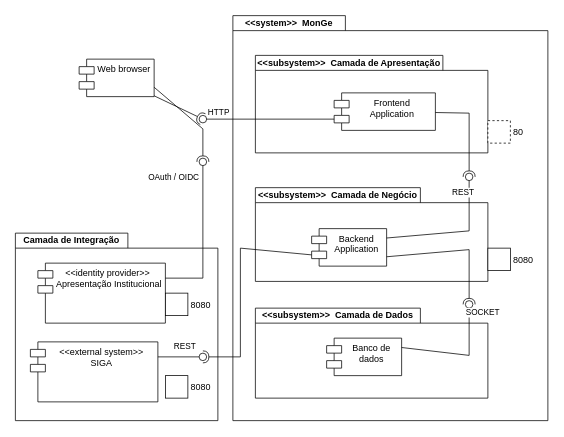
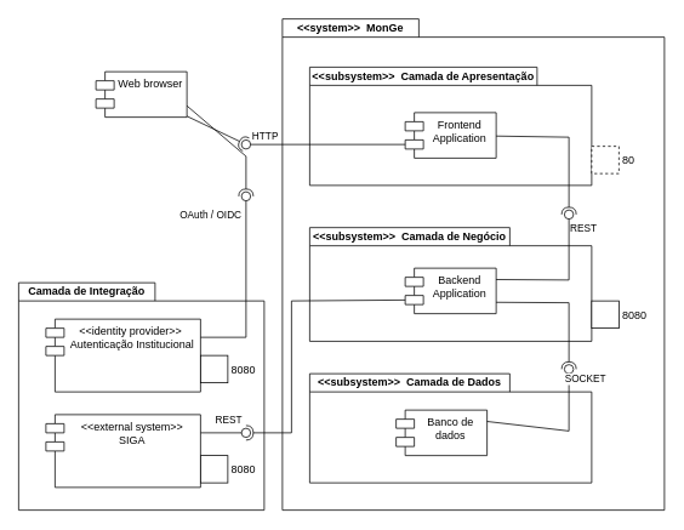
  <mxCell id="0" />
  <mxCell id="1" parent="0" />
  <mxCell id="2" value="Camada de Integração" style="shape=folder;fontStyle=1;tabWidth=150;tabHeight=20;tabPosition=left;html=1;boundedLbl=1;labelInHeader=1;container=1;collapsible=0;recursiveResize=0;whiteSpace=wrap;" vertex="1" parent="1"><mxGeometry x="20" y="310" width="270" height="250" as="geometry" /></mxCell>
- <mxCell id="3" value="&amp;lt;&amp;lt;identity provider&amp;gt;&amp;gt;&amp;nbsp;&lt;div&gt;Apresentação Institucional&lt;/div&gt;" style="shape=module;align=left;spacingLeft=20;align=center;verticalAlign=top;whiteSpace=wrap;html=1;" vertex="1" parent="2"><mxGeometry x="30" y="40" width="170" height="80" as="geometry" /></mxCell>
- <mxCell id="4" value="&amp;lt;&amp;lt;external system&amp;gt;&amp;gt;&lt;div&gt;SIGA&lt;/div&gt;" style="shape=module;align=left;spacingLeft=20;align=center;verticalAlign=top;whiteSpace=wrap;html=1;" vertex="1" parent="2"><mxGeometry x="20" y="145" width="170" height="80" as="geometry" /></mxCell>
+ <mxCell id="3" value="&amp;lt;&amp;lt;identity provider&amp;gt;&amp;gt;&amp;nbsp;&lt;div&gt;Autenticação Institucional&lt;/div&gt;" style="shape=module;align=left;spacingLeft=20;align=center;verticalAlign=top;whiteSpace=wrap;html=1;" vertex="1" parent="2"><mxGeometry x="30" y="40" width="170" height="80" as="geometry" /></mxCell>
+ <mxCell id="4" value="&amp;lt;&amp;lt;external system&amp;gt;&amp;gt;&lt;div&gt;SIGA&lt;/div&gt;" style="shape=module;align=left;spacingLeft=20;align=center;verticalAlign=top;whiteSpace=wrap;html=1;" vertex="1" parent="2"><mxGeometry x="30" y="145" width="170" height="80" as="geometry" /></mxCell>
  <mxCell id="5" value="8080" style="fontStyle=0;labelPosition=right;verticalLabelPosition=middle;align=left;verticalAlign=middle;spacingLeft=2;" vertex="1" parent="2"><mxGeometry x="200" y="80" width="30" height="30" as="geometry" /></mxCell>
  <mxCell id="6" value="8080" style="fontStyle=0;labelPosition=right;verticalLabelPosition=middle;align=left;verticalAlign=middle;spacingLeft=2;" vertex="1" parent="2"><mxGeometry x="200" y="190" width="30" height="30" as="geometry" /></mxCell>
  <mxCell id="7" value="Web browser" style="shape=module;align=left;spacingLeft=20;align=center;verticalAlign=top;whiteSpace=wrap;html=1;" vertex="1" parent="1"><mxGeometry x="105" y="78" width="100" height="50" as="geometry" /></mxCell>
  <mxCell id="8" value="&amp;lt;&amp;lt;system&amp;gt;&amp;gt;&amp;nbsp;&amp;nbsp;MonGe" style="shape=folder;fontStyle=1;tabWidth=150;tabHeight=20;tabPosition=left;html=1;boundedLbl=1;labelInHeader=1;container=0;collapsible=0;recursiveResize=0;whiteSpace=wrap;" vertex="1" parent="1"><mxGeometry x="310" y="20" width="420" height="540" as="geometry" /></mxCell>
  <mxCell id="9" value="&amp;lt;&amp;lt;subsystem&amp;gt;&amp;gt;&amp;nbsp;&amp;nbsp;Camada de Apresentação" style="shape=folder;fontStyle=1;tabWidth=250;tabHeight=20;tabPosition=left;html=1;boundedLbl=1;labelInHeader=1;container=1;collapsible=0;recursiveResize=0;whiteSpace=wrap;flipV=0;flipH=0;direction=east;" vertex="1" parent="1"><mxGeometry x="340" y="73" width="310" height="130" as="geometry" /></mxCell>
- <mxCell id="10" value="Frontend&lt;div&gt;Application&lt;/div&gt;" style="shape=module;align=left;spacingLeft=20;align=center;verticalAlign=top;whiteSpace=wrap;html=1;" vertex="1" parent="9"><mxGeometry x="105" y="50" width="135" height="50" as="geometry" /></mxCell>
+ <mxCell id="10" value="Frontend&lt;div&gt;Application&lt;/div&gt;" style="shape=module;align=left;spacingLeft=20;align=center;verticalAlign=top;whiteSpace=wrap;html=1;" vertex="1" parent="9"><mxGeometry x="105" y="50" width="100" height="50" as="geometry" /></mxCell>
  <mxCell id="11" value="" style="ellipse;whiteSpace=wrap;html=1;align=center;aspect=fixed;fillColor=none;strokeColor=none;resizable=0;perimeter=centerPerimeter;rotatable=0;allowArrows=0;points=[];outlineConnect=1;" vertex="1" parent="9"><mxGeometry x="50" y="77" width="10" height="10" as="geometry" /></mxCell>
  <mxCell id="12" value="&amp;lt;&amp;lt;subsystem&amp;gt;&amp;gt;&amp;nbsp; Camada de Negócio" style="shape=folder;fontStyle=1;tabWidth=220;tabHeight=20;tabPosition=left;html=1;boundedLbl=1;labelInHeader=1;container=1;collapsible=0;recursiveResize=0;whiteSpace=wrap;" vertex="1" parent="1"><mxGeometry x="340" y="249.38" width="310" height="125" as="geometry" /></mxCell>
- <mxCell id="13" value="Backend Application" style="shape=module;align=left;spacingLeft=20;align=center;verticalAlign=top;whiteSpace=wrap;html=1;" vertex="1" parent="12"><mxGeometry x="75" y="54.62" width="100" height="50" as="geometry" /></mxCell>
+ <mxCell id="13" value="Backend Application" style="shape=module;align=left;spacingLeft=20;align=center;verticalAlign=top;whiteSpace=wrap;html=1;" vertex="1" parent="12"><mxGeometry x="105" y="44.62" width="100" height="50" as="geometry" /></mxCell>
  <mxCell id="14" value="&amp;lt;&amp;lt;subsystem&amp;gt;&amp;gt;&amp;nbsp; Camada de Dados" style="shape=folder;fontStyle=1;tabWidth=220;tabHeight=20;tabPosition=left;html=1;boundedLbl=1;labelInHeader=1;container=1;collapsible=0;recursiveResize=0;whiteSpace=wrap;" vertex="1" parent="1"><mxGeometry x="340" y="410" width="310" height="120" as="geometry" /></mxCell>
  <mxCell id="15" value="Banco de dados" style="shape=module;align=left;spacingLeft=20;align=center;verticalAlign=top;whiteSpace=wrap;html=1;" vertex="1" parent="14"><mxGeometry x="95" y="40" width="100" height="50" as="geometry" /></mxCell>
  <mxCell id="16" value="80" style="fontStyle=0;labelPosition=right;verticalLabelPosition=middle;align=left;verticalAlign=middle;spacingLeft=2;dashed=1;" vertex="1" parent="1"><mxGeometry x="650" y="160" width="30" height="30" as="geometry" /></mxCell>
  <mxCell id="17" value="8080" style="fontStyle=0;labelPosition=right;verticalLabelPosition=middle;align=left;verticalAlign=middle;spacingLeft=2;" vertex="1" parent="1"><mxGeometry x="650" y="330" width="30" height="30" as="geometry" /></mxCell>
  <mxCell id="18" value="" style="rounded=0;orthogonalLoop=1;jettySize=auto;html=1;endArrow=halfCircle;endFill=0;endSize=6;strokeWidth=1;sketch=0;" edge="1" target="21" parent="1" source="10"><mxGeometry relative="1" as="geometry"><mxPoint x="720" y="238" as="sourcePoint" /><Array as="points"><mxPoint x="625" y="150" /></Array></mxGeometry></mxCell>
  <mxCell id="19" value="" style="rounded=0;orthogonalLoop=1;jettySize=auto;html=1;endArrow=oval;endFill=0;sketch=0;sourcePerimeterSpacing=0;targetPerimeterSpacing=0;endSize=10;exitX=1;exitY=0.25;exitDx=0;exitDy=0;" edge="1" target="21" parent="1" source="13"><mxGeometry relative="1" as="geometry"><mxPoint x="680" y="238" as="sourcePoint" /><Array as="points"><mxPoint x="625" y="307" /></Array></mxGeometry></mxCell>
  <mxCell id="20" value="REST" style="edgeLabel;html=1;align=center;verticalAlign=middle;resizable=0;points=[];" vertex="1" connectable="0" parent="19"><mxGeometry x="-0.513" y="3" relative="1" as="geometry"><mxPoint x="58" y="-54" as="offset" /></mxGeometry></mxCell>
  <mxCell id="21" value="" style="ellipse;whiteSpace=wrap;html=1;align=center;aspect=fixed;fillColor=none;strokeColor=none;resizable=0;perimeter=centerPerimeter;rotatable=0;allowArrows=0;points=[];outlineConnect=1;" vertex="1" parent="1"><mxGeometry x="620" y="230" width="10" height="10" as="geometry" /></mxCell>
  <mxCell id="22" value="" style="rounded=0;orthogonalLoop=1;jettySize=auto;html=1;endArrow=halfCircle;endFill=0;endSize=6;strokeWidth=1;sketch=0;exitX=1;exitY=0.75;exitDx=0;exitDy=0;" edge="1" target="25" parent="1" source="13"><mxGeometry relative="1" as="geometry"><mxPoint x="645" y="405" as="sourcePoint" /><Array as="points"><mxPoint x="625" y="332" /></Array></mxGeometry></mxCell>
  <mxCell id="23" value="" style="rounded=0;orthogonalLoop=1;jettySize=auto;html=1;endArrow=oval;endFill=0;sketch=0;sourcePerimeterSpacing=0;targetPerimeterSpacing=0;endSize=10;exitX=1;exitY=0.25;exitDx=0;exitDy=0;" edge="1" target="25" parent="1" source="15"><mxGeometry relative="1" as="geometry"><mxPoint x="605" y="405" as="sourcePoint" /><Array as="points"><mxPoint x="625" y="473" /></Array></mxGeometry></mxCell>
  <mxCell id="24" value="SOCKET" style="edgeLabel;html=1;align=center;verticalAlign=middle;resizable=0;points=[];" vertex="1" connectable="0" parent="23"><mxGeometry x="-0.365" relative="1" as="geometry"><mxPoint x="58" y="-53" as="offset" /></mxGeometry></mxCell>
  <mxCell id="25" value="" style="ellipse;whiteSpace=wrap;html=1;align=center;aspect=fixed;fillColor=none;strokeColor=none;resizable=0;perimeter=centerPerimeter;rotatable=0;allowArrows=0;points=[];outlineConnect=1;" vertex="1" parent="1"><mxGeometry x="620" y="400" width="10" height="10" as="geometry" /></mxCell>
  <mxCell id="26" value="" style="rounded=0;orthogonalLoop=1;jettySize=auto;html=1;endArrow=halfCircle;endFill=0;endSize=6;strokeWidth=1;sketch=0;" edge="1" target="29" parent="1" source="7"><mxGeometry relative="1" as="geometry"><mxPoint x="290" y="158" as="sourcePoint" /></mxGeometry></mxCell>
  <mxCell id="27" value="" style="rounded=0;orthogonalLoop=1;jettySize=auto;html=1;endArrow=oval;endFill=0;sketch=0;sourcePerimeterSpacing=0;targetPerimeterSpacing=0;endSize=10;exitX=0;exitY=0;exitDx=0;exitDy=35;exitPerimeter=0;" edge="1" target="29" parent="1" source="10"><mxGeometry relative="1" as="geometry"><mxPoint x="250" y="158" as="sourcePoint" /></mxGeometry></mxCell>
  <mxCell id="28" value="HTTP" style="edgeLabel;html=1;align=center;verticalAlign=middle;resizable=0;points=[];" vertex="1" connectable="0" parent="27"><mxGeometry x="-0.36" y="2" relative="1" as="geometry"><mxPoint x="-99" y="-12" as="offset" /></mxGeometry></mxCell>
  <mxCell id="29" value="" style="ellipse;whiteSpace=wrap;html=1;align=center;aspect=fixed;fillColor=none;strokeColor=none;resizable=0;perimeter=centerPerimeter;rotatable=0;allowArrows=0;points=[];outlineConnect=1;" vertex="1" parent="1"><mxGeometry x="265" y="153" width="10" height="10" as="geometry" /></mxCell>
  <mxCell id="30" value="" style="rounded=0;orthogonalLoop=1;jettySize=auto;html=1;endArrow=halfCircle;endFill=0;endSize=6;strokeWidth=1;sketch=0;exitX=1;exitY=0.75;exitDx=0;exitDy=0;" edge="1" target="33" parent="1" source="7"><mxGeometry relative="1" as="geometry"><mxPoint x="290" y="215" as="sourcePoint" /><Array as="points"><mxPoint x="270" y="171" /></Array></mxGeometry></mxCell>
  <mxCell id="31" value="" style="rounded=0;orthogonalLoop=1;jettySize=auto;html=1;endArrow=oval;endFill=0;sketch=0;sourcePerimeterSpacing=0;targetPerimeterSpacing=0;endSize=10;exitX=1;exitY=0.25;exitDx=0;exitDy=0;" edge="1" target="33" parent="1" source="3"><mxGeometry relative="1" as="geometry"><mxPoint x="250" y="215" as="sourcePoint" /><Array as="points"><mxPoint x="270" y="370" /></Array></mxGeometry></mxCell>
  <mxCell id="32" value="OAuth / OIDC" style="edgeLabel;html=1;align=center;verticalAlign=middle;resizable=0;points=[];" vertex="1" connectable="0" parent="31"><mxGeometry x="0.76" y="2" relative="1" as="geometry"><mxPoint x="-38" y="-5" as="offset" /></mxGeometry></mxCell>
  <mxCell id="33" value="" style="ellipse;whiteSpace=wrap;html=1;align=center;aspect=fixed;fillColor=none;strokeColor=none;resizable=0;perimeter=centerPerimeter;rotatable=0;allowArrows=0;points=[];outlineConnect=1;" vertex="1" parent="1"><mxGeometry x="265" y="210" width="10" height="10" as="geometry" /></mxCell>
  <mxCell id="34" value="" style="rounded=0;orthogonalLoop=1;jettySize=auto;html=1;endArrow=halfCircle;endFill=0;endSize=6;strokeWidth=1;sketch=0;exitX=0;exitY=0;exitDx=0;exitDy=35;exitPerimeter=0;" edge="1" parent="1" source="13" target="35"><mxGeometry relative="1" as="geometry"><mxPoint x="445" y="329" as="sourcePoint" /><mxPoint x="270" y="475" as="targetPoint" /><Array as="points"><mxPoint x="320" y="330" /><mxPoint x="320" y="475" /></Array></mxGeometry></mxCell>
  <mxCell id="35" value="" style="ellipse;whiteSpace=wrap;html=1;align=center;aspect=fixed;fillColor=none;strokeColor=none;resizable=0;perimeter=centerPerimeter;rotatable=0;allowArrows=0;points=[];outlineConnect=1;" vertex="1" parent="1"><mxGeometry x="265" y="470" width="10" height="10" as="geometry" /></mxCell>
  <mxCell id="36" value="" style="rounded=0;orthogonalLoop=1;jettySize=auto;html=1;endArrow=oval;endFill=0;sketch=0;sourcePerimeterSpacing=0;targetPerimeterSpacing=0;endSize=10;exitX=1;exitY=0.25;exitDx=0;exitDy=0;" edge="1" target="35" parent="1" source="4"><mxGeometry relative="1" as="geometry"><mxPoint x="235" y="475" as="sourcePoint" /></mxGeometry></mxCell>
  <mxCell id="37" value="REST" style="edgeLabel;html=1;align=center;verticalAlign=middle;resizable=0;points=[];" vertex="1" connectable="0" parent="36"><mxGeometry x="-0.029" y="3" relative="1" as="geometry"><mxPoint x="6" y="-12" as="offset" /></mxGeometry></mxCell>
